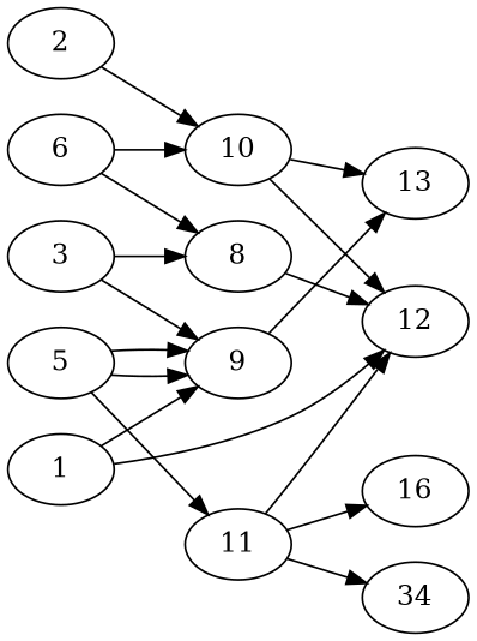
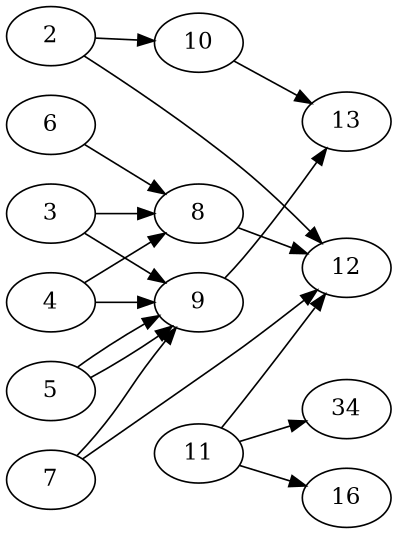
  digraph {
    rankdir=LR
    node [alpha=0.15]
    10 [alpha=0.10 expect_size=46486528]
    12 [alpha=0.06 expect_size=31781888]
    13 [alpha=0.03 expect_size=49065984]
    11 [alpha=0.01 expect_size=44719104]
    n5 [alpha=0.16 expect_size=37506048 label=34]
    n6 [alpha=0.00 expect_size=13506560 label=16]
    2 [alpha=0.07 expect_size=27994112]
    3 [expect_size=36373504]
    8 [alpha=0.05 expect_size=22260736]
    9 [alpha=0.05 expect_size=11073536]
+   4 [alpha=0.10 expect_size=45889536]
    5 [alpha=0.17 expect_size=29385728]
    6 [expect_size=35410944]
-   7 [expect_size=42212352 label=1]
-   10 -> 12
+   7 [expect_size=42212352]
+   2 -> 12
    10 -> 13
    11 -> 12
    11 -> n5
    11 -> n6
    2 -> 10
    3 -> 8
    3 -> 9
    8 -> 12
    9 -> 13
-   5 -> 11
+   4 -> 8
+   4 -> 9
    5 -> 9
    5 -> 9
-   6 -> 10
    6 -> 8
    7 -> 12
    7 -> 9
  }
